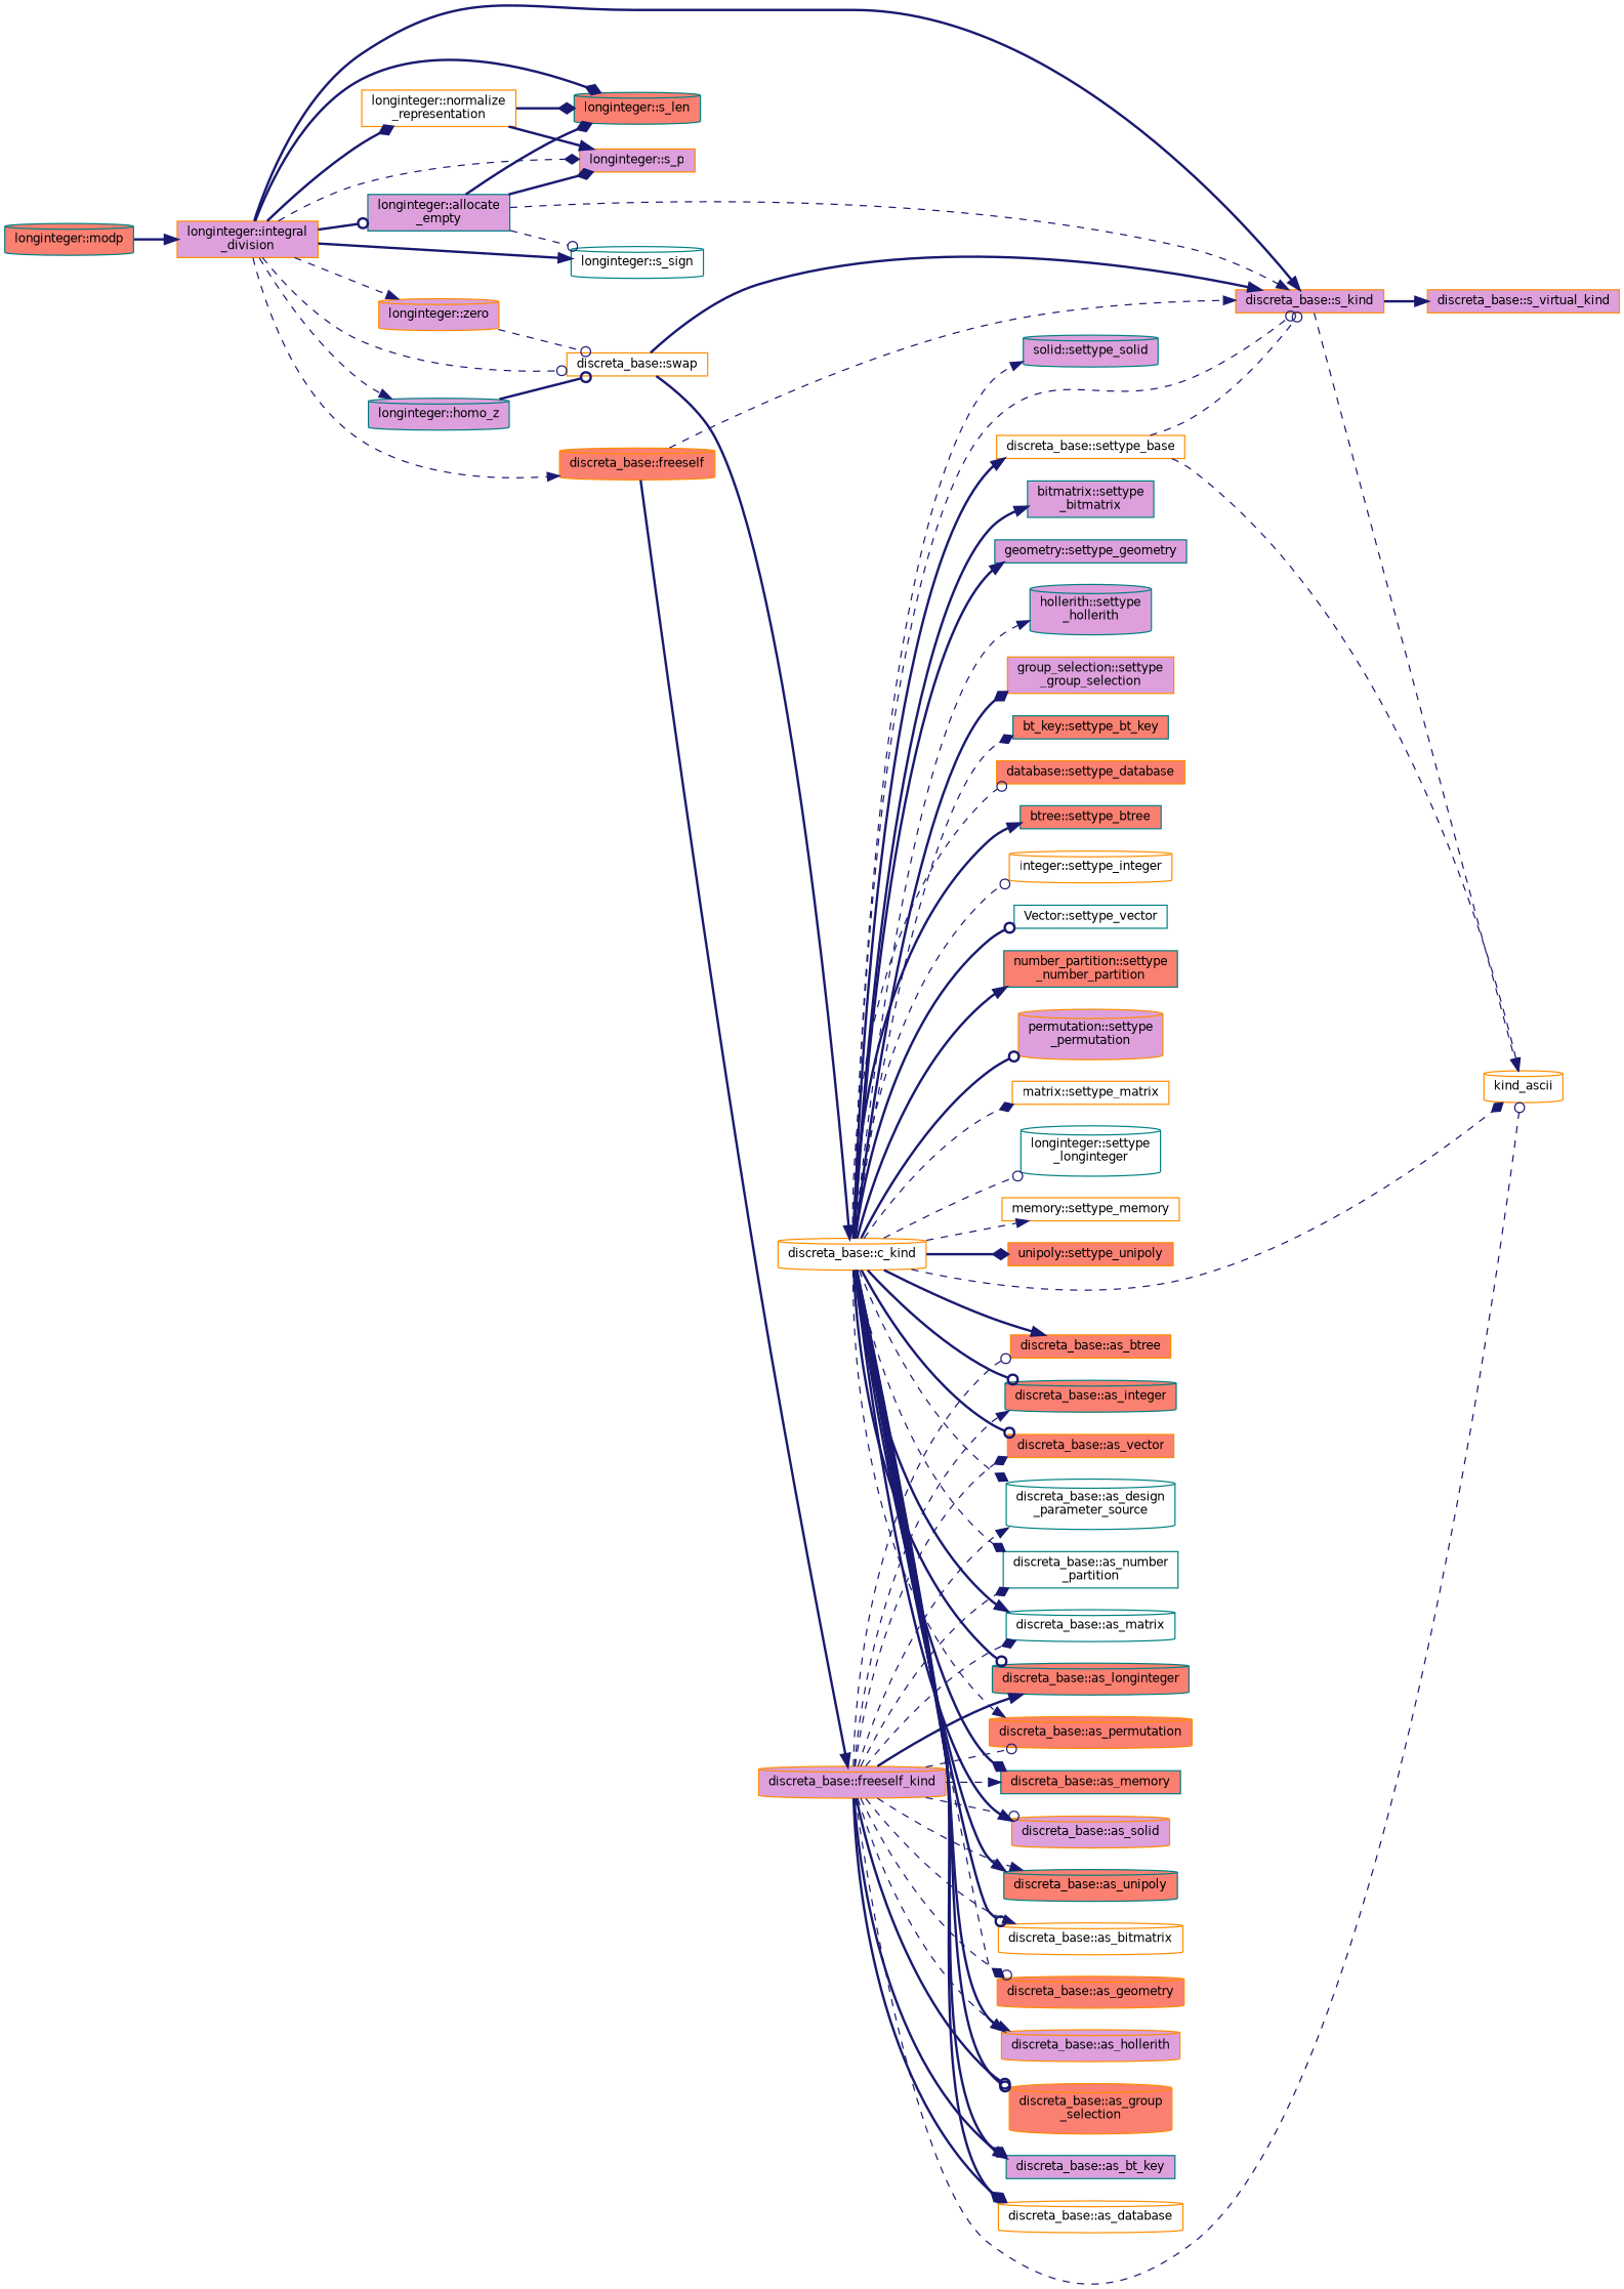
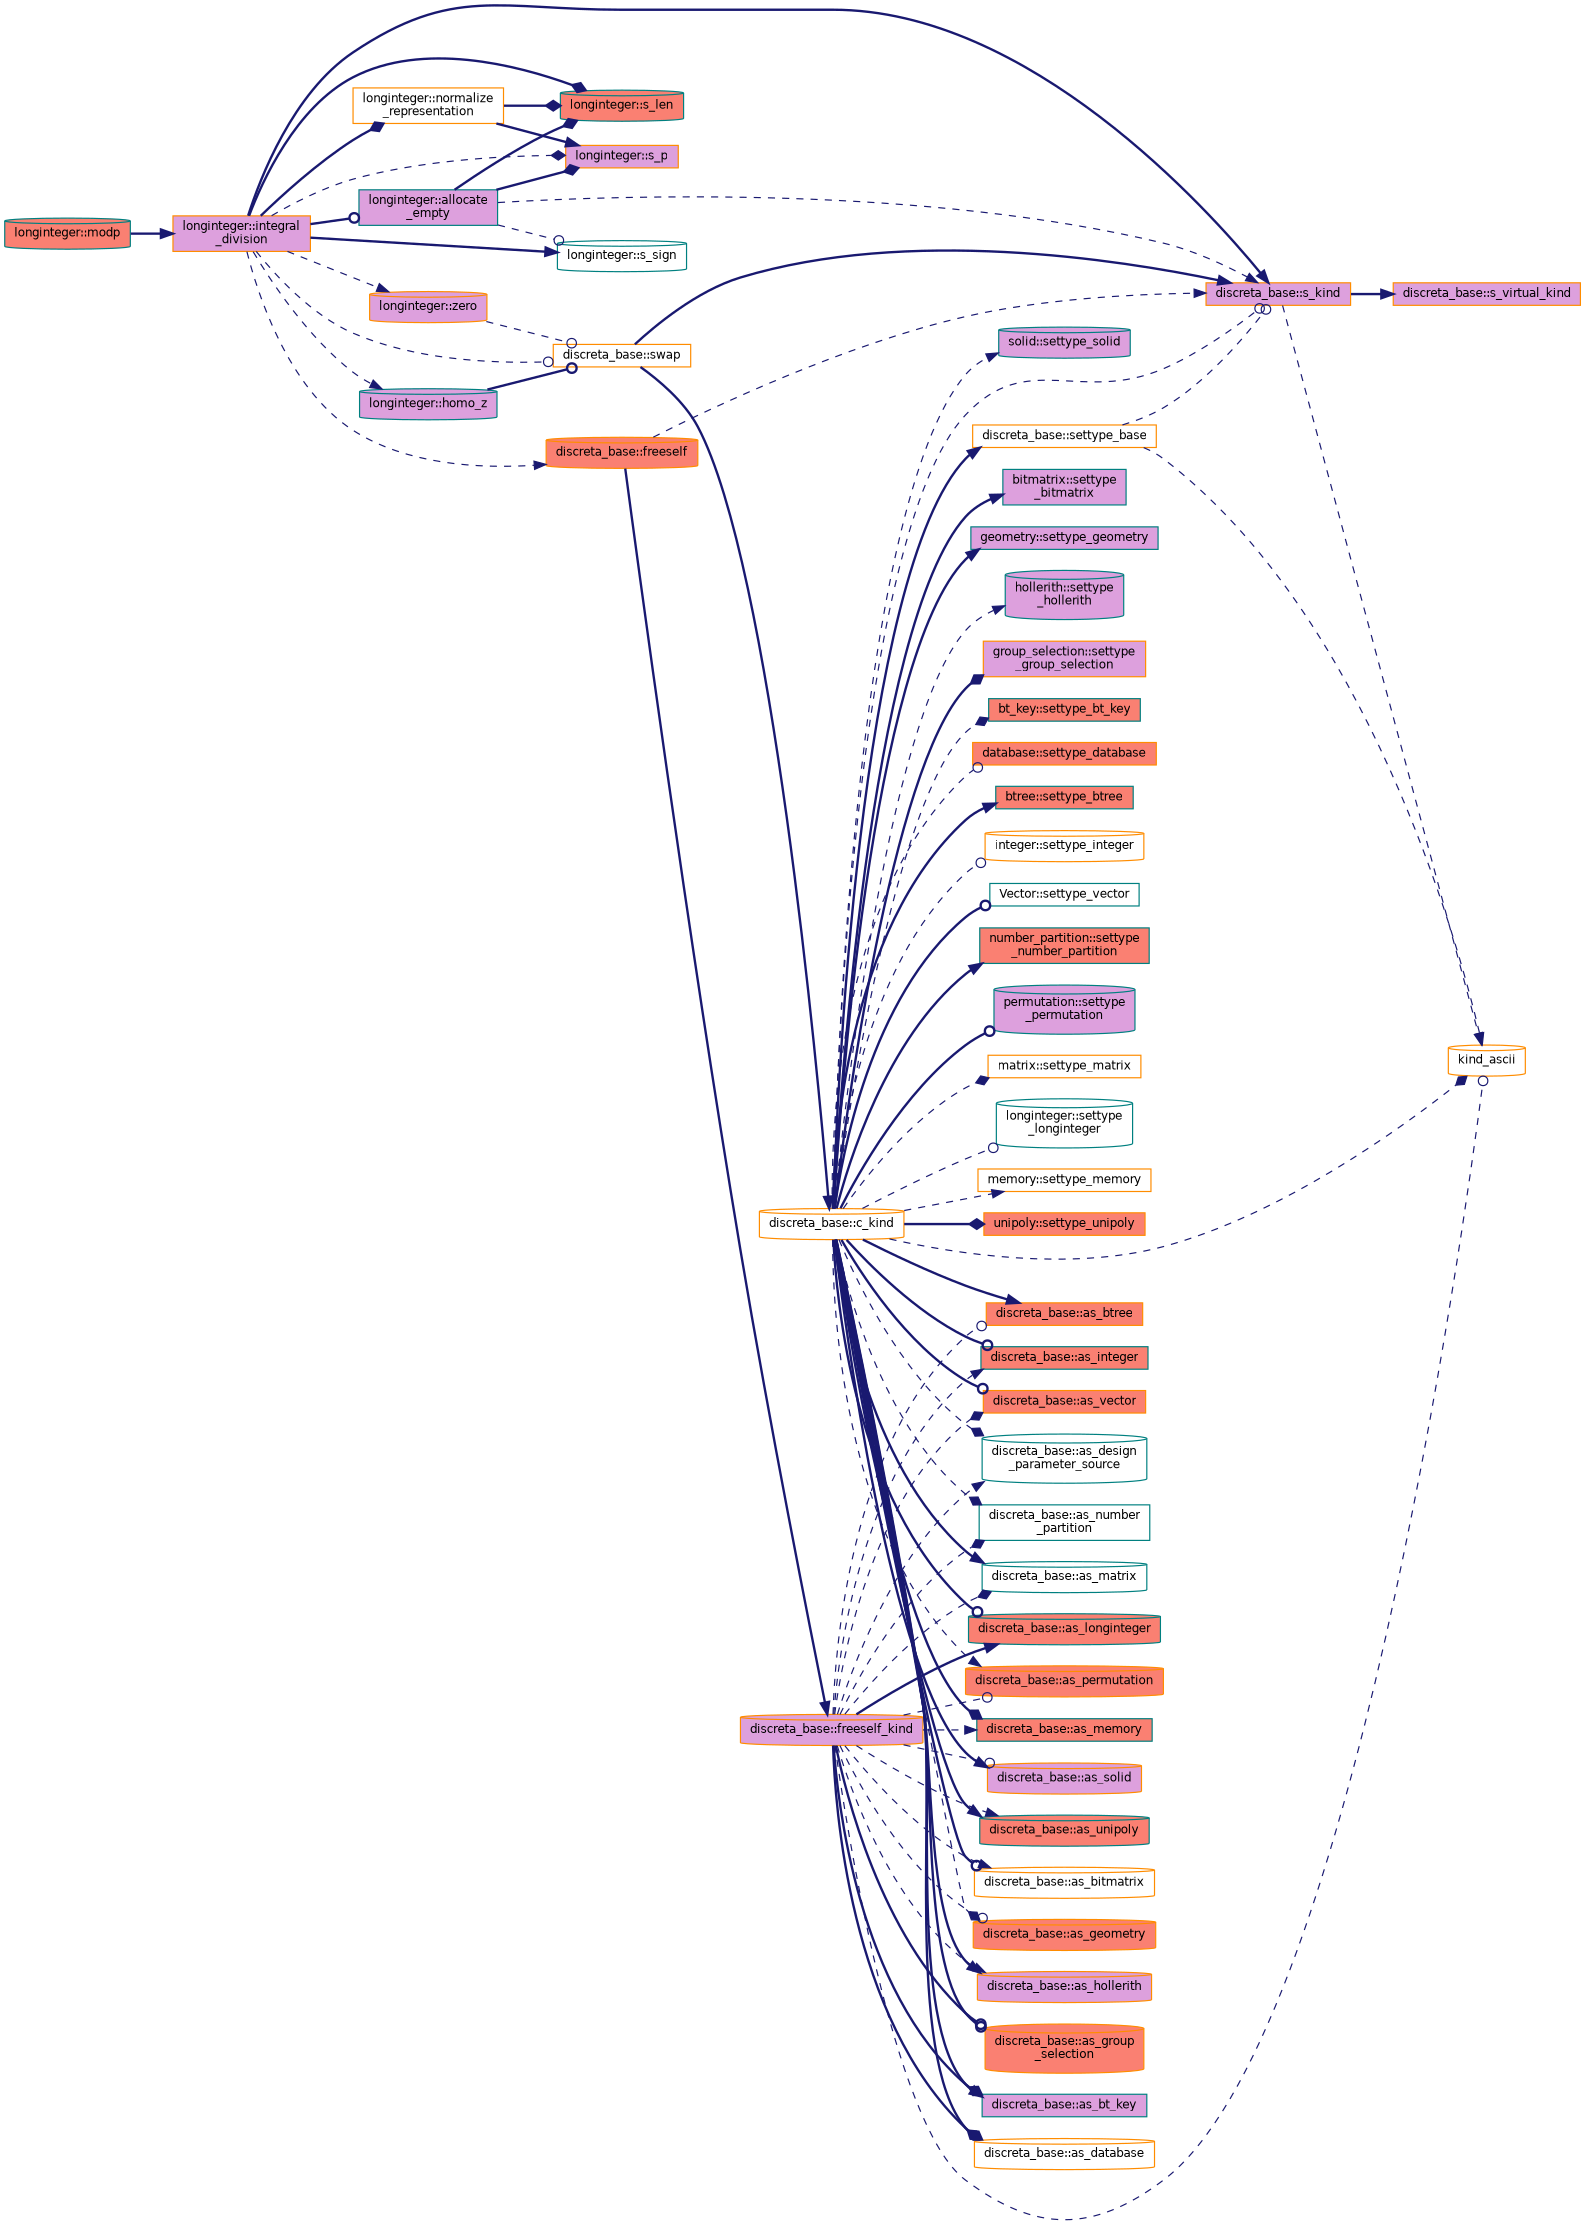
  digraph {
    rankdir=LR
    node [color=darkorange fillcolor=salmon fontname=Helvetica fontsize=10 shape=cylinder style=filled]
    edge [arrowhead=normal color=midnightblue fontname=Helvetica fontsize=10 labelfontname=Helvetica labelfontsize=10 style=bold]
    n1 [color=teal fontcolor=black height=0.2 label="longinteger::modp" width=0.4]
    n2 [fillcolor=plum height=0.2 label="longinteger::integral\l_division" shape=box width=0.4]
    n3 [fillcolor=plum height=0.2 label="discreta_base::s_kind" shape=box width=0.4]
    n4 [color=teal fillcolor=plum height=0.2 label="longinteger::homo_z" width=0.4]
    n5 [fillcolor=white height=0.2 label="discreta_base::swap" shape=box width=0.4]
    n6 [fillcolor=white height=0.2 label="longinteger::normalize\l_representation" shape=box width=0.4]
    n7 [color=teal height=0.2 label="longinteger::s_len" width=0.4]
    n8 [fillcolor=plum height=0.2 label="longinteger::s_p" shape=box width=0.4]
    n9 [fillcolor=plum height=0.2 label="longinteger::zero" width=0.4]
    n10 [color=teal fillcolor=plum height=0.2 label="longinteger::allocate\l_empty" shape=box width=0.4]
    n11 [color=teal fillcolor=white height=0.2 label="longinteger::s_sign" width=0.4]
    n12 [height=0.2 label="discreta_base::freeself" width=0.4]
    n13 [fillcolor=plum height=0.2 label="discreta_base::s_virtual_kind" shape=box width=0.4]
    n14 [fillcolor=white height=0.2 label=kind_ascii width=0.4]
    n15 [fillcolor=white height=0.2 label="discreta_base::c_kind" width=0.4]
    n16 [fillcolor=plum height=0.2 label="discreta_base::freeself_kind" width=0.4]
    n17 [fillcolor=white height=0.2 label="discreta_base::settype_base" shape=box width=0.4]
-   n18 [color=teal height=0.2 label="discreta_base::as_integer" width=0.4]
+   n18 [color=teal height=0.2 label="discreta_base::as_integer" shape=box width=0.4]
    n19 [fillcolor=white height=0.2 label="integer::settype_integer" width=0.4]
    n20 [height=0.2 label="discreta_base::as_vector" shape=box width=0.4]
    n21 [color=teal fillcolor=white height=0.2 label="Vector::settype_vector" shape=box width=0.4]
    n22 [color=teal fillcolor=white height=0.2 label="discreta_base::as_number\l_partition" shape=box width=0.4]
    n23 [color=teal height=0.2 label="number_partition::settype\l_number_partition" shape=box width=0.4]
    n24 [height=0.2 label="discreta_base::as_permutation" width=0.4]
-   n25 [fillcolor=plum height=0.2 label="permutation::settype\l_permutation" width=0.4]
+   n25 [color=teal fillcolor=plum height=0.2 label="permutation::settype\l_permutation" width=0.4]
    n26 [color=teal fillcolor=white height=0.2 label="discreta_base::as_matrix" width=0.4]
    n27 [fillcolor=white height=0.2 label="matrix::settype_matrix" shape=box width=0.4]
    n28 [color=teal height=0.2 label="discreta_base::as_longinteger" width=0.4]
    n29 [color=teal fillcolor=white height=0.2 label="longinteger::settype\l_longinteger" width=0.4]
    n30 [color=teal height=0.2 label="discreta_base::as_memory" shape=box width=0.4]
    n31 [fillcolor=white height=0.2 label="memory::settype_memory" shape=box width=0.4]
    n32 [color=teal height=0.2 label="discreta_base::as_unipoly" width=0.4]
    n33 [height=0.2 label="unipoly::settype_unipoly" shape=box width=0.4]
    n34 [fillcolor=plum height=0.2 label="discreta_base::as_solid" width=0.4]
    n35 [color=teal fillcolor=plum height=0.2 label="solid::settype_solid" width=0.4]
    n36 [fillcolor=white height=0.2 label="discreta_base::as_bitmatrix" width=0.4]
    n37 [color=teal fillcolor=plum height=0.2 label="bitmatrix::settype\l_bitmatrix" shape=box width=0.4]
    n38 [height=0.2 label="discreta_base::as_geometry" width=0.4]
    n39 [color=teal fillcolor=plum height=0.2 label="geometry::settype_geometry" shape=box width=0.4]
    n40 [fillcolor=plum height=0.2 label="discreta_base::as_hollerith" width=0.4]
    n41 [color=teal fillcolor=plum height=0.2 label="hollerith::settype\l_hollerith" width=0.4]
    n42 [height=0.2 label="discreta_base::as_group\l_selection" width=0.4]
    n43 [fillcolor=plum height=0.2 label="group_selection::settype\l_group_selection" shape=box width=0.4]
    n44 [color=teal fillcolor=plum height=0.2 label="discreta_base::as_bt_key" shape=box width=0.4]
    n45 [color=teal height=0.2 label="bt_key::settype_bt_key" shape=box width=0.4]
    n46 [fillcolor=white height=0.2 label="discreta_base::as_database" width=0.4]
    n47 [height=0.2 label="database::settype_database" shape=box width=0.4]
    n48 [height=0.2 label="discreta_base::as_btree" shape=box width=0.4]
    n49 [color=teal height=0.2 label="btree::settype_btree" shape=box width=0.4]
    n50 [color=teal fillcolor=white height=0.2 label="discreta_base::as_design\l_parameter_source" width=0.4]
    n1 -> n2
    n2 -> n3
    n2 -> n4 [style=dashed]
    n2 -> n5 [arrowhead=odot style=dashed]
    n2 -> n6 [arrowhead=diamond]
    n2 -> n7 [arrowhead=diamond]
    n2 -> n8 [arrowhead=diamond style=dashed]
    n2 -> n9 [style=dashed]
    n2 -> n10 [arrowhead=odot]
    n2 -> n11
    n2 -> n12 [style=dashed]
    n3 -> n13
    n3 -> n14 [style=dashed]
    n4 -> n5 [arrowhead=odot]
    n5 -> n3
    n5 -> n15
    n6 -> n7 [arrowhead=diamond]
    n6 -> n8
    n9 -> n5 [arrowhead=odot style=dashed]
    n10 -> n3 [style=dashed]
    n10 -> n7 [arrowhead=diamond]
    n10 -> n8 [arrowhead=diamond]
    n10 -> n11 [arrowhead=odot style=dashed]
    n12 -> n3 [style=dashed]
    n12 -> n16
    n15 -> n3 [arrowhead=odot style=dashed]
    n15 -> n14 [arrowhead=diamond style=dashed]
    n15 -> n17
    n15 -> n18 [arrowhead=odot]
    n15 -> n19 [arrowhead=odot style=dashed]
    n15 -> n20 [arrowhead=odot]
    n15 -> n21 [arrowhead=odot]
    n15 -> n22 [arrowhead=diamond style=dashed]
    n15 -> n23
    n15 -> n24 [style=dashed]
    n15 -> n25 [arrowhead=odot]
    n15 -> n26
    n15 -> n27 [arrowhead=diamond style=dashed]
    n15 -> n28 [arrowhead=odot]
    n15 -> n29 [arrowhead=odot style=dashed]
    n15 -> n30 [arrowhead=diamond]
    n15 -> n31 [style=dashed]
    n15 -> n32
    n15 -> n33 [arrowhead=diamond]
    n15 -> n34
    n15 -> n35 [style=dashed]
    n15 -> n36 [arrowhead=odot]
    n15 -> n37
    n15 -> n38 [arrowhead=diamond style=dashed]
    n15 -> n39
    n15 -> n40
    n15 -> n41 [style=dashed]
    n15 -> n42 [arrowhead=odot]
    n15 -> n43 [arrowhead=diamond]
    n15 -> n44
    n15 -> n45 [arrowhead=diamond style=dashed]
    n15 -> n46 [arrowhead=diamond]
    n15 -> n47 [arrowhead=odot style=dashed]
    n15 -> n48
    n15 -> n49
    n15 -> n50 [arrowhead=diamond style=dashed]
    n16 -> n14 [arrowhead=odot style=dashed]
    n16 -> n18 [style=dashed]
    n16 -> n20 [arrowhead=diamond style=dashed]
    n16 -> n22 [arrowhead=diamond style=dashed]
    n16 -> n24 [arrowhead=odot style=dashed]
    n16 -> n26 [arrowhead=diamond style=dashed]
    n16 -> n28
    n16 -> n30 [style=dashed]
    n16 -> n32 [style=dashed]
    n16 -> n34 [arrowhead=odot style=dashed]
    n16 -> n36 [style=dashed]
    n16 -> n38 [arrowhead=odot style=dashed]
    n16 -> n40 [style=dashed]
    n16 -> n42 [arrowhead=odot]
    n16 -> n44 [arrowhead=diamond]
    n16 -> n46 [arrowhead=diamond]
    n16 -> n48 [arrowhead=odot style=dashed]
    n16 -> n50 [style=dashed]
    n17 -> n3 [arrowhead=odot style=dashed]
    n17 -> n14 [style=dashed]
  }
